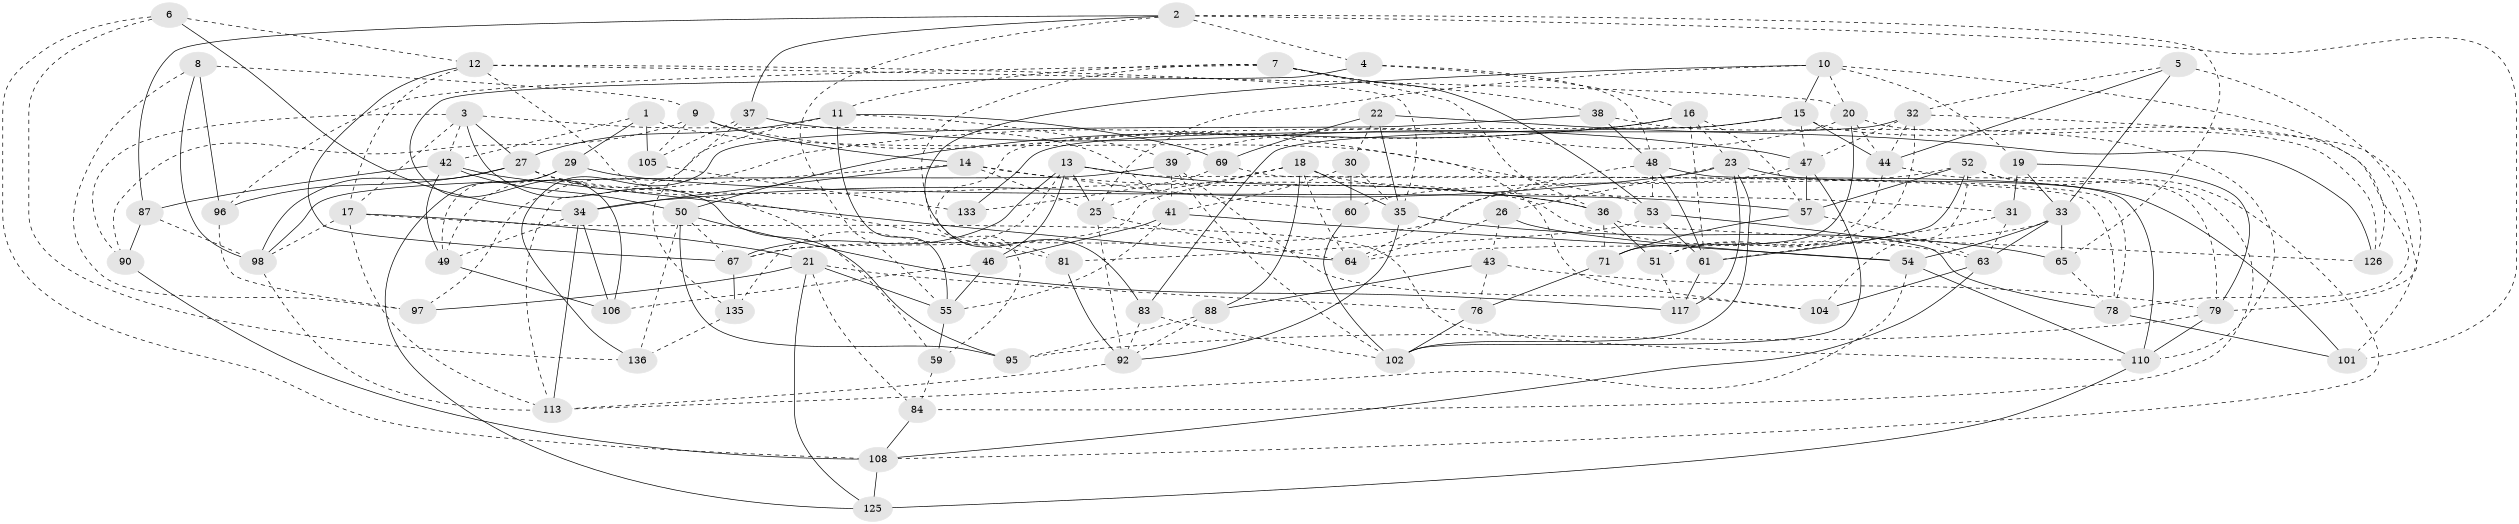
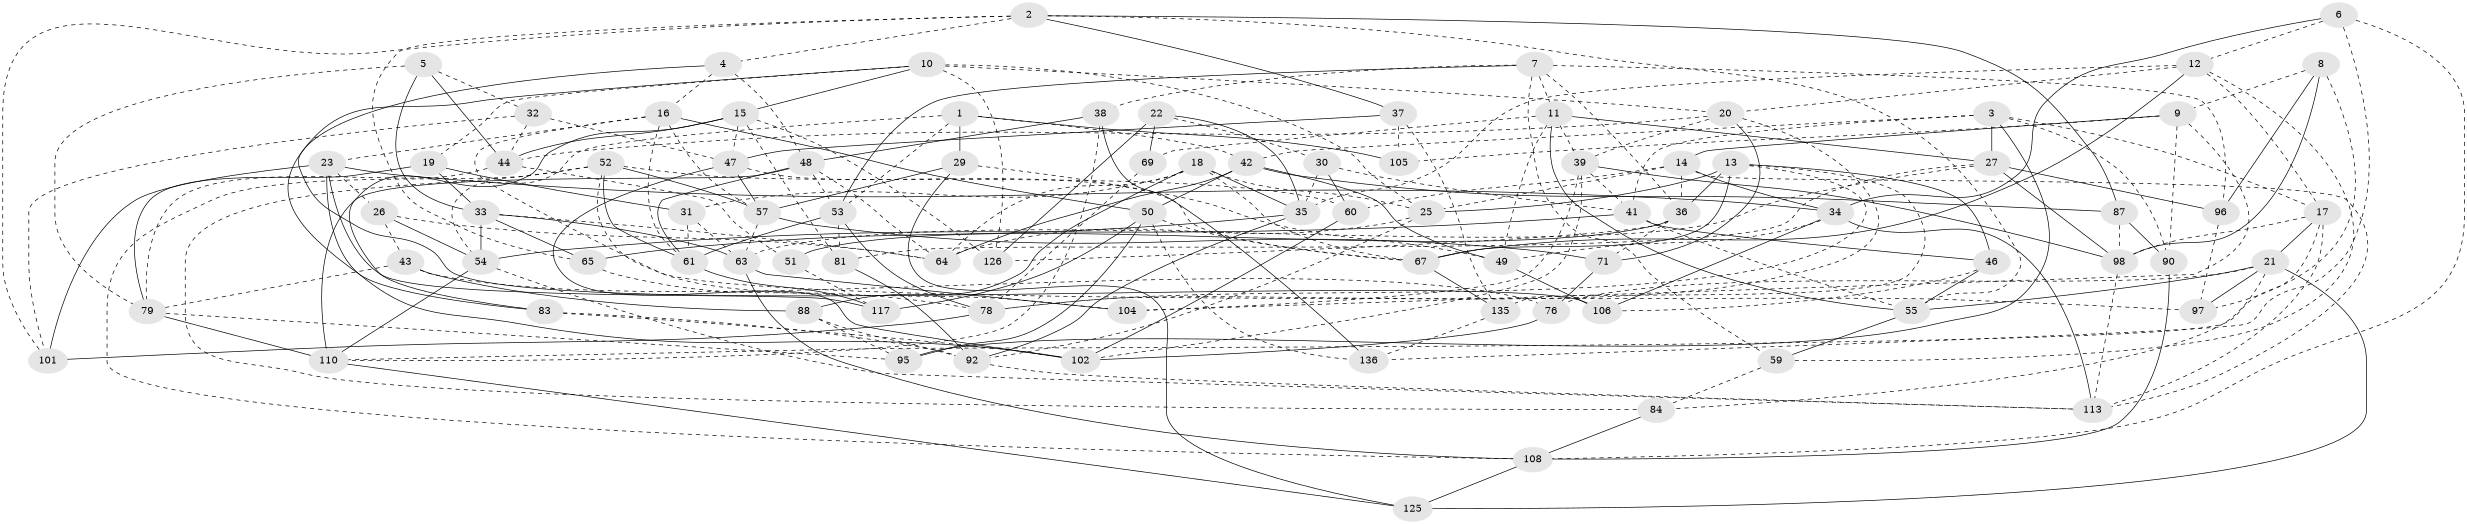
  graph {
    node [color=gray90 style=filled]
    edge [style=dashed]
    1 [super="+131"]
    29 [super="+123"]
    42 [super="+107"]
    53 [super="+56"]
    54 [super="+118"]
    105
    49 [super="+75"]
    57 [super="+73"]
    125
    87
    50 [super="+140"]
    64 [super="+115"]
    78 [super="+89"]
    81
    61 [super="+112"]
    113 [super="+127"]
    110 [super="+120"]
-   133
    2 [super="+62"]
    4
    37
    55 [super="+134"]
    65 [super="+100"]
    101
    16 [super="+68"]
    48 [super="+80"]
    106
    135
    47 [super="+70"]
    59
    90
    98 [super="+103"]
    3 [super="+74"]
    17 [super="+139"]
    27 [super="+122"]
    41 [super="+58"]
    95
    21 [super="+45"]
    96
    63 [super="+66"]
    46
    108 [super="+129"]
    97
    23 [super="+24"]
    32 [super="+85"]
    44 [super="+141"]
    51
    5
    33 [super="+40"]
    79 [super="+111"]
    12 [super="+138"]
    20 [super="+86"]
    35 [super="+121"]
    67 [super="+91"]
    6
    34 [super="+72"]
    136
    7 [super="+28"]
    11 [super="+77"]
    36 [super="+130"]
    38
    39 [super="+114"]
    69
    126
    71
    84
    9 [super="+124"]
    14 [super="+116"]
    104
    8
    25 [super="+137"]
    60
    10 [super="+82"]
    15 [super="+119"]
    19
    83
    31
    92 [super="+109"]
    102 [super="+128"]
    13 [super="+94"]
    26
    117
    76
    18 [super="+132"]
    88
    22
    30
    43
    52 [super="+99"]
    1 -- 29 [style=solid weight=2]
    1 -- 42
    1 -- 53
+   1 -- 54
    1 -- 105 [style=solid]
    29 -- 49 [weight=2]
    29 -- 57 [style=solid]
    29 -- 125 [style=solid]
    42 -- 49 [style=solid]
    42 -- 87 [style=solid]
    42 -- 50 [style=solid]
    42 -- 64 [style=solid]
    53 -- 78 [style=solid]
    53 -- 81
    53 -- 61 [style=solid]
    54 -- 113
    54 -- 110 [style=solid]
-   105 -- 133
    49 -- 106 [style=solid]
    57 -- 63
    57 -- 71 [style=solid]
    87 -- 90 [style=solid]
    87 -- 98
    50 -- 95 [style=solid]
    50 -- 67
    50 -- 136
    50 -- 117 [style=solid]
    78 -- 101 [style=solid]
    81 -- 92 [style=solid]
    61 -- 117 [style=solid]
    110 -- 125 [style=solid]
    2 -- 87 [style=solid]
    2 -- 4
    2 -- 37 [style=solid]
    2 -- 55
    2 -- 65
    2 -- 101
    4 -- 16
    4 -- 48
    4 -- 106 [style=solid]
    37 -- 105
    37 -- 135
    37 -- 47 [style=solid]
    55 -- 59 [style=solid]
    65 -- 78
    16 -- 57
    16 -- 50 [style=solid]
    16 -- 61
    16 -- 97
    16 -- 23
    48 -- 53
    48 -- 64
    48 -- 61 [style=solid]
    48 -- 110 [style=solid]
    135 -- 136
    47 -- 57 [style=solid]
    47 -- 67
    47 -- 102 [style=solid]
    59 -- 84
    90 -- 108 [style=solid]
    98 -- 113
    3 -- 42
    3 -- 90
    3 -- 17
    3 -- 27 [style=solid]
    3 -- 41
    3 -- 95 [style=solid]
    17 -- 113
    17 -- 110
    17 -- 98
    17 -- 21 [style=solid]
    27 -- 81
    27 -- 98 [style=solid]
    27 -- 96 [style=solid]
    27 -- 63
    41 -- 54 [style=solid]
    41 -- 55
    41 -- 46 [style=solid]
    21 -- 125 [style=solid]
    21 -- 55 [style=solid]
    21 -- 97 [style=solid]
    21 -- 84
    21 -- 76
    96 -- 97
    63 -- 108 [style=solid]
    63 -- 104 [style=solid]
    46 -- 55 [style=solid]
    46 -- 106
    108 -- 125 [style=solid]
    23 -- 101 [style=solid]
    23 -- 34 [style=solid]
    23 -- 102 [style=solid]
    23 -- 26
    23 -- 117 [style=solid]
-   32 -- 133 [style=solid]
    32 -- 101
    32 -- 47
    32 -- 44
-   32 -- 51
    44 -- 51
    44 -- 79
    51 -- 117
    5 -- 32
    5 -- 44 [style=solid]
    5 -- 33 [style=solid]
    5 -- 79
    33 -- 54 [style=solid]
    33 -- 64
    33 -- 65 [style=solid]
    33 -- 63 [style=solid]
    79 -- 110 [style=solid]
    79 -- 95
    12 -- 59
    12 -- 17
    12 -- 20
    12 -- 35
    12 -- 67 [style=solid]
    20 -- 78
    20 -- 44
    20 -- 39
    20 -- 71 [style=solid]
    35 -- 65 [style=solid]
    35 -- 92 [style=solid]
    67 -- 135 [style=solid]
    6 -- 108
    6 -- 12
    6 -- 34 [style=solid]
    6 -- 136
    34 -- 49
    34 -- 113 [style=solid]
    34 -- 106 [style=solid]
    7 -- 53 [style=solid]
    7 -- 59
    7 -- 96
    7 -- 11
    7 -- 36
    7 -- 38
    11 -- 49
    11 -- 55 [style=solid]
    11 -- 27 [style=solid]
    11 -- 39
-   11 -- 69 [style=solid]
+   11 -- 69
    36 -- 51 [style=solid]
    36 -- 126
    36 -- 71
    38 -- 110
    38 -- 48 [style=solid]
    38 -- 136 [style=solid]
    39 -- 98 [style=solid]
    39 -- 41
    39 -- 104
    39 -- 102
    69 -- 78
-   69 -- 133
    71 -- 76 [style=solid]
    84 -- 108 [style=solid]
    9 -- 105
    9 -- 90
    9 -- 14 [style=solid]
    9 -- 104
    14 -- 113
    14 -- 34 [style=solid]
    14 -- 36
    14 -- 25
    14 -- 60
    8 -- 98 [style=solid]
    8 -- 96 [style=solid]
    8 -- 97
    8 -- 9
    25 -- 64
    25 -- 92
    60 -- 102 [style=solid]
    10 -- 20
    10 -- 126
    10 -- 25
    10 -- 15 [style=solid]
    10 -- 19
    10 -- 83 [style=solid]
    15 -- 81
    15 -- 47
    15 -- 44 [style=solid]
    15 -- 126
    15 -- 83 [style=solid]
    19 -- 33 [style=solid]
    19 -- 79 [style=solid]
    19 -- 31 [style=solid]
    83 -- 92
    83 -- 102
    31 -- 61
    31 -- 63
    92 -- 113
    13 -- 78
    13 -- 135
    13 -- 46 [style=solid]
    13 -- 67 [style=solid]
    13 -- 36 [style=solid]
    13 -- 25 [style=solid]
    26 -- 54 [style=solid]
    26 -- 64
    26 -- 43
    76 -- 102 [style=solid]
    18 -- 64
    18 -- 35 [style=solid]
    18 -- 67
    18 -- 25
    18 -- 31
    18 -- 88 [style=solid]
    88 -- 95
    88 -- 92
    22 -- 35 [style=solid]
    22 -- 69 [style=solid]
    22 -- 126 [style=solid]
    22 -- 30
    30 -- 41
    30 -- 35
    30 -- 60 [style=solid]
    43 -- 79
    43 -- 76
    43 -- 88 [style=solid]
    52 -- 57 [style=solid]
    52 -- 61 [style=solid]
    52 -- 108
    52 -- 84
    52 -- 104
    52 -- 60
  }
